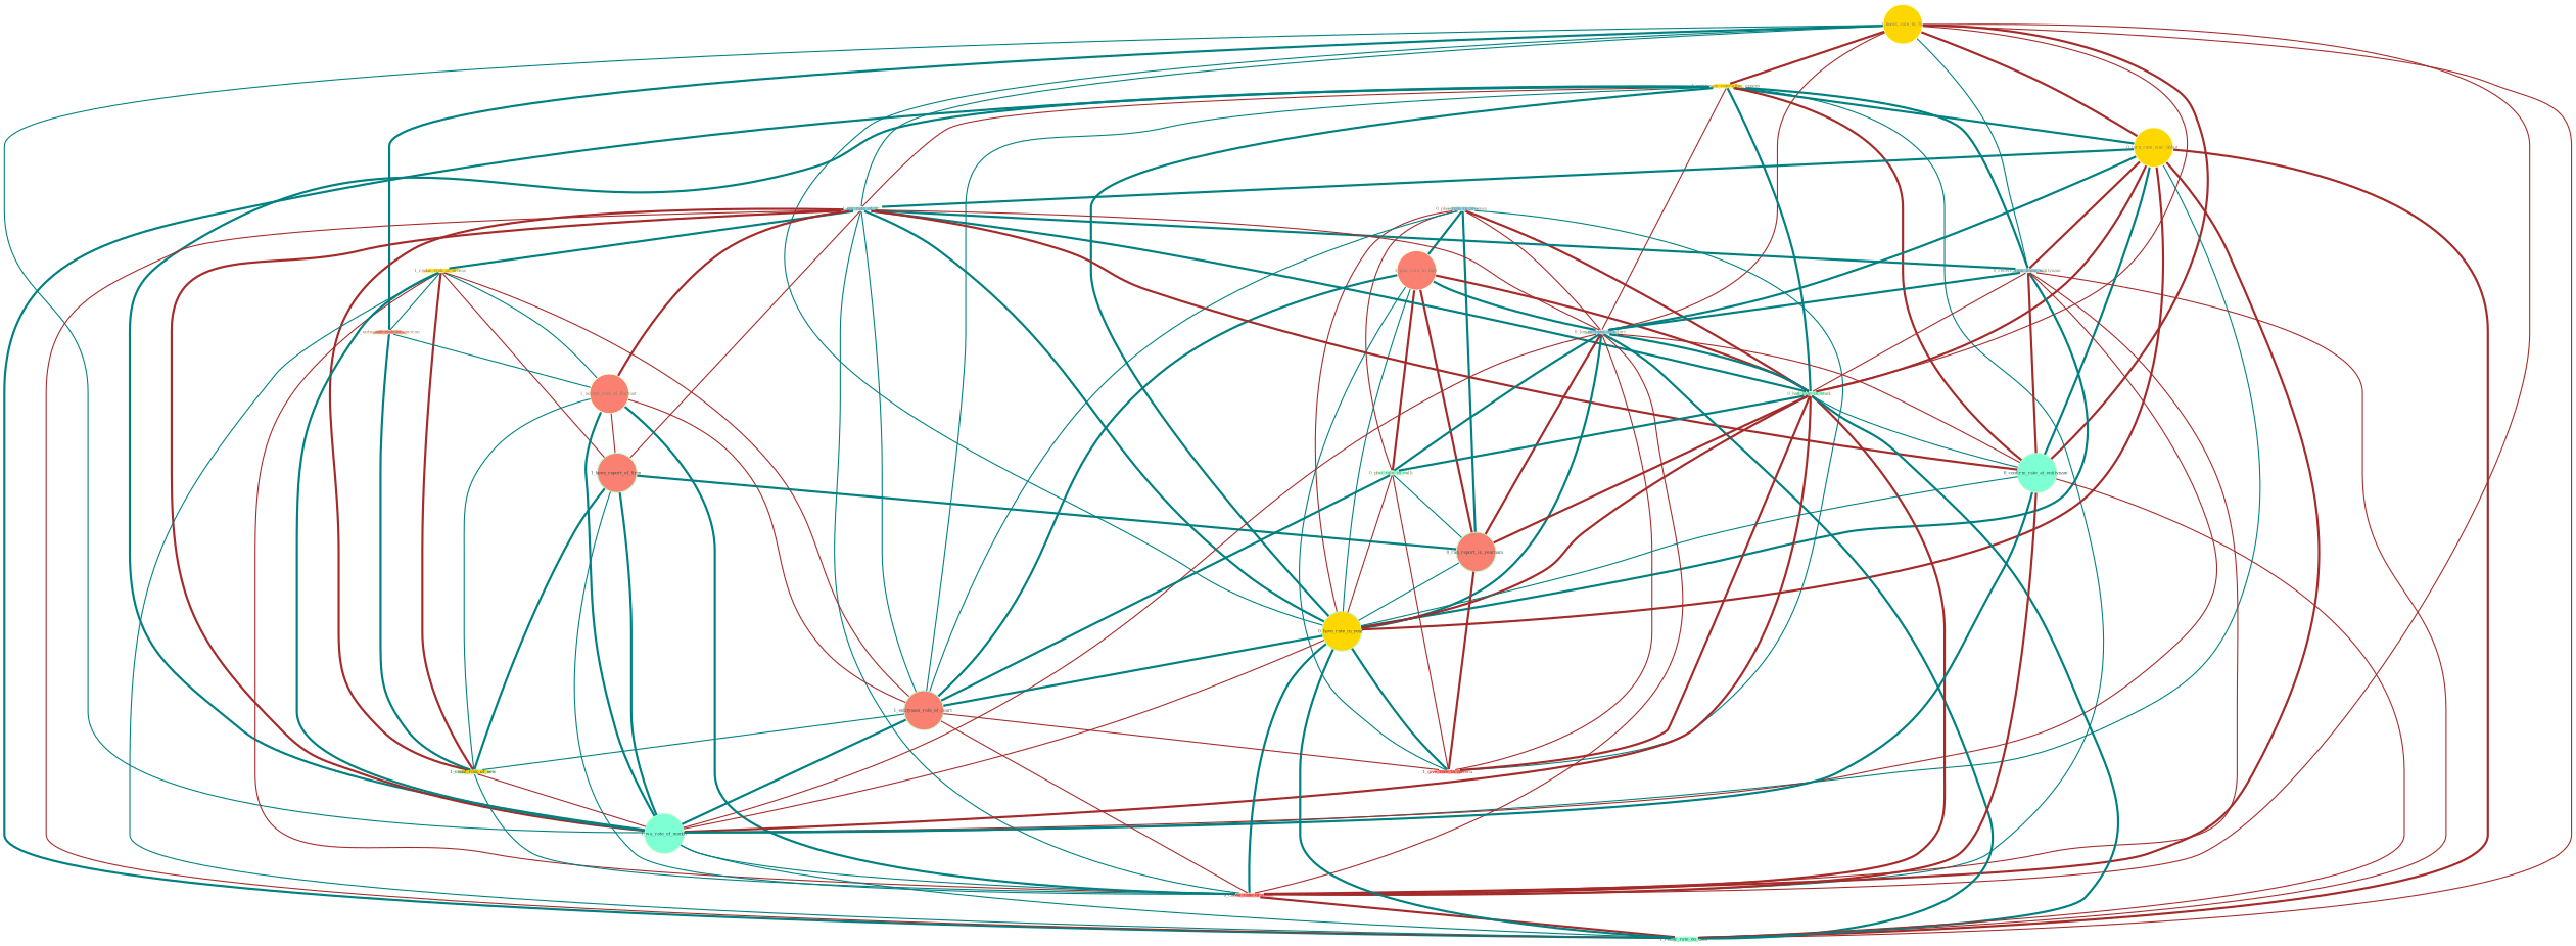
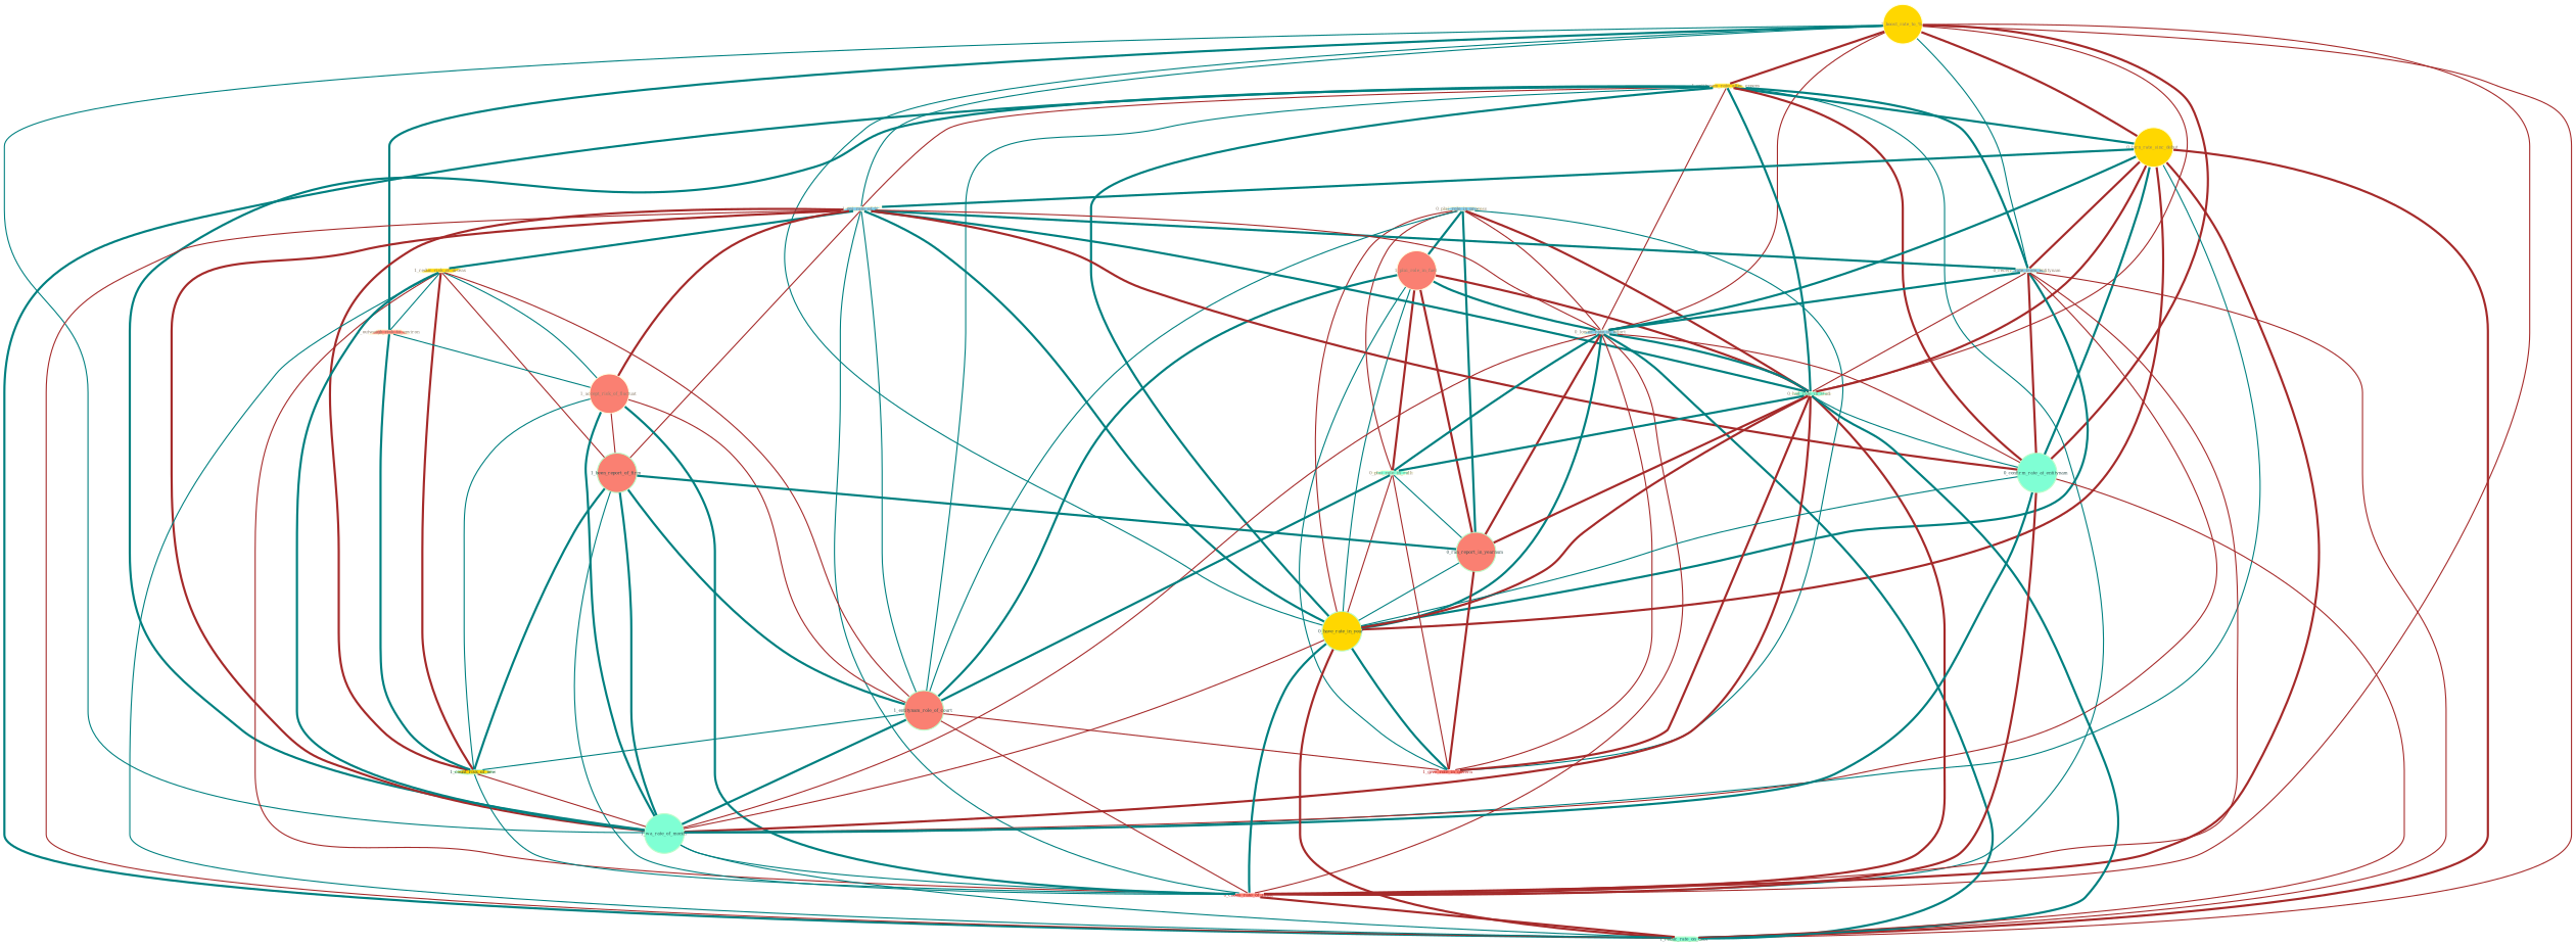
  graph {
    node [color="#ffffe0" fillcolor=salmon fixedsize=true fontcolor="#8b7d6b" fontsize=4 shape=circle style=filled]
    edge [color=teal style=bold w=1]
    "1_boost_rate_to_% " [fillcolor=gold height=.06 width=.5]
    "1_entitynam_rate_after_expens " [fillcolor=gold height=.06 shape=trapezium width=.5]
    "0_plai_role_in_process " [fillcolor=skyblue height=.06 shape=hexagon width=.5]
    "1_plai_role_in_fuel " [height=.06 width=.5]
    "0_turn_rate_sinc_debut " [fillcolor=gold height=.06 width=.5]
    "1_pai_rate_of_% " [fillcolor=skyblue height=.06 shape=parallelogram width=.5]
    "1_reduc_risk_of_diseas " [fillcolor=gold height=.06 shape=parallelogram width=.5]
    "0_receiv_rate_from_entitynam " [fillcolor=skyblue height=.06 shape=trapezium width=.5]
    "0_lower_rate_in_effort " [fillcolor=skyblue height=.06 shape=trapezium width=.5]
    "1_outweigh_risk_to_environ " [height=.06 shape=trapezium width=.5]
    "1_accept_risk_of_fluctuat " [height=.06 width=.5]
    "0_had_rate_in_studi " [fillcolor=aquamarine height=.06 shape=hexagon width=.5]
    "0_plai_role_in_ralli " [fillcolor=aquamarine height=.06 shape=hexagon width=.5]
    "0_choos_rate_of_rebat " [color="#fff0f5" fontcolor="#b22222" height=.06 shape=hexagon width=.5]
    "1_give_role_in_govern " [color="#fff0f5" fontcolor="#b22222" height=.06 shape=hexagon width=.5]
    "0_confirm_rate_at_entitynam " [color="#BDFCC9" fillcolor=aquamarine fontcolor="#2f4f4f" height=.06 width=.5]
    "0_have_rate_in_year " [color="#BDFCC9" fillcolor=gold fontcolor="#2f4f4f" height=.06 width=.5]
    "1_wa_rate_of_month " [color="#BDFCC9" fillcolor=aquamarine fontcolor="#2f4f4f" height=.06 width=.5]
    "1_reduc_rate_on_debt " [color="#BDFCC9" fillcolor=aquamarine fontcolor="#2f4f4f" height=.06 shape=hexagon width=.5]
    "1_entitynam_role_of_court " [color="#BDFCC9" fontcolor="#2f4f4f" height=.06 width=.5]
    "0_ran_report_in_yearnum " [color="#BDFCC9" fontcolor="#2f4f4f" height=.06 width=.5]
    "1_been_report_of_firm " [color="#BDFCC9" fontcolor="#2f4f4f" height=.06 width=.5]
    "1_count_risk_of_new " [color="#BDFCC9" fillcolor=gold fontcolor="#2f4f4f" height=.06 shape=hexagon width=.5]
    subgraph sub_1 {
      "1_boost_rate_to_% "
      "1_entitynam_rate_after_expens "
      "0_plai_role_in_process "
      "1_plai_role_in_fuel "
      "0_turn_rate_sinc_debut "
      "1_pai_rate_of_% "
      "1_reduc_risk_of_diseas "
      "0_receiv_rate_from_entitynam "
      "0_lower_rate_in_effort "
      "1_outweigh_risk_to_environ "
      "1_accept_risk_of_fluctuat "
      "0_had_rate_in_studi "
      "0_plai_role_in_ralli "
    }
    subgraph sub_2 {
      "0_choos_rate_of_rebat "
      "1_give_role_in_govern "
    }
    "1_boost_rate_to_% " -- "1_entitynam_rate_after_expens " [color=brown]
    "1_boost_rate_to_% " -- "0_turn_rate_sinc_debut " [color=brown]
    "1_boost_rate_to_% " -- "1_pai_rate_of_% " [style=solid w=2]
    "1_boost_rate_to_% " -- "0_receiv_rate_from_entitynam " [style=solid]
    "1_boost_rate_to_% " -- "0_lower_rate_in_effort " [color=brown style=solid]
    "1_boost_rate_to_% " -- "1_outweigh_risk_to_environ "
    "1_boost_rate_to_% " -- "0_had_rate_in_studi " [color=brown style=solid]
    "1_boost_rate_to_% " -- "0_choos_rate_of_rebat " [color=brown style=solid]
    "1_boost_rate_to_% " -- "0_confirm_rate_at_entitynam " [color=brown]
    "1_boost_rate_to_% " -- "0_have_rate_in_year " [style=solid]
    "1_boost_rate_to_% " -- "1_wa_rate_of_month " [style=solid]
    "1_boost_rate_to_% " -- "1_reduc_rate_on_debt " [color=brown style=solid]
    "1_entitynam_rate_after_expens " -- "0_turn_rate_sinc_debut "
    "1_entitynam_rate_after_expens " -- "1_pai_rate_of_% " [color=brown style=solid]
    "1_entitynam_rate_after_expens " -- "0_receiv_rate_from_entitynam "
    "1_entitynam_rate_after_expens " -- "0_lower_rate_in_effort " [color=brown style=solid]
    "1_entitynam_rate_after_expens " -- "0_had_rate_in_studi "
    "1_entitynam_rate_after_expens " -- "0_choos_rate_of_rebat " [style=solid]
    "1_entitynam_rate_after_expens " -- "0_confirm_rate_at_entitynam " [color=brown]
    "1_entitynam_rate_after_expens " -- "0_have_rate_in_year "
    "1_entitynam_rate_after_expens " -- "1_wa_rate_of_month "
    "1_entitynam_rate_after_expens " -- "1_reduc_rate_on_debt "
    "1_entitynam_rate_after_expens " -- "1_entitynam_role_of_court " [style=solid]
    "0_plai_role_in_process " -- "1_plai_role_in_fuel " [w=3]
    "0_plai_role_in_process " -- "0_lower_rate_in_effort " [color=brown style=solid]
    "0_plai_role_in_process " -- "0_had_rate_in_studi " [color=brown]
    "0_plai_role_in_process " -- "0_plai_role_in_ralli " [color=brown style=solid w=3]
    "0_plai_role_in_process " -- "1_give_role_in_govern " [style=solid w=2]
    "0_plai_role_in_process " -- "0_have_rate_in_year " [color=brown style=solid]
    "0_plai_role_in_process " -- "1_entitynam_role_of_court " [style=solid]
    "0_plai_role_in_process " -- "0_ran_report_in_yearnum "
    "1_plai_role_in_fuel " -- "0_lower_rate_in_effort "
    "1_plai_role_in_fuel " -- "0_had_rate_in_studi " [color=brown]
    "1_plai_role_in_fuel " -- "0_plai_role_in_ralli " [color=brown w=3]
    "1_plai_role_in_fuel " -- "1_give_role_in_govern " [style=solid w=2]
    "1_plai_role_in_fuel " -- "0_have_rate_in_year " [style=solid]
    "1_plai_role_in_fuel " -- "1_entitynam_role_of_court "
    "1_plai_role_in_fuel " -- "0_ran_report_in_yearnum " [color=brown]
    "0_turn_rate_sinc_debut " -- "1_pai_rate_of_% "
    "0_turn_rate_sinc_debut " -- "0_receiv_rate_from_entitynam " [color=brown]
    "0_turn_rate_sinc_debut " -- "0_lower_rate_in_effort "
    "0_turn_rate_sinc_debut " -- "0_had_rate_in_studi " [color=brown]
    "0_turn_rate_sinc_debut " -- "0_choos_rate_of_rebat " [color=brown]
    "0_turn_rate_sinc_debut " -- "0_confirm_rate_at_entitynam "
    "0_turn_rate_sinc_debut " -- "0_have_rate_in_year " [color=brown]
    "0_turn_rate_sinc_debut " -- "1_wa_rate_of_month " [style=solid]
    "0_turn_rate_sinc_debut " -- "1_reduc_rate_on_debt " [color=brown]
    "1_pai_rate_of_% " -- "1_reduc_risk_of_diseas "
    "1_pai_rate_of_% " -- "0_receiv_rate_from_entitynam "
    "1_pai_rate_of_% " -- "0_lower_rate_in_effort " [color=brown style=solid]
    "1_pai_rate_of_% " -- "1_accept_risk_of_fluctuat " [color=brown]
    "1_pai_rate_of_% " -- "0_had_rate_in_studi "
    "1_pai_rate_of_% " -- "0_choos_rate_of_rebat " [style=solid w=2]
    "1_pai_rate_of_% " -- "0_confirm_rate_at_entitynam " [color=brown]
    "1_pai_rate_of_% " -- "0_have_rate_in_year "
    "1_pai_rate_of_% " -- "1_wa_rate_of_month " [color=brown w=2]
    "1_pai_rate_of_% " -- "1_reduc_rate_on_debt " [color=brown style=solid]
    "1_pai_rate_of_% " -- "1_entitynam_role_of_court " [style=solid]
    "1_pai_rate_of_% " -- "1_been_report_of_firm " [color=brown style=solid]
    "1_pai_rate_of_% " -- "1_count_risk_of_new " [color=brown]
    "1_reduc_risk_of_diseas " -- "1_outweigh_risk_to_environ " [style=solid]
    "1_reduc_risk_of_diseas " -- "1_accept_risk_of_fluctuat " [style=solid w=2]
    "1_reduc_risk_of_diseas " -- "0_choos_rate_of_rebat " [color=brown style=solid]
    "1_reduc_risk_of_diseas " -- "1_wa_rate_of_month "
    "1_reduc_risk_of_diseas " -- "1_reduc_rate_on_debt " [style=solid]
    "1_reduc_risk_of_diseas " -- "1_entitynam_role_of_court " [color=brown style=solid]
    "1_reduc_risk_of_diseas " -- "1_been_report_of_firm " [color=brown style=solid]
    "1_reduc_risk_of_diseas " -- "1_count_risk_of_new " [color=brown w=2]
    "0_receiv_rate_from_entitynam " -- "0_lower_rate_in_effort "
    "0_receiv_rate_from_entitynam " -- "0_had_rate_in_studi " [color=brown style=solid]
    "0_receiv_rate_from_entitynam " -- "0_choos_rate_of_rebat " [color=brown style=solid]
    "0_receiv_rate_from_entitynam " -- "0_confirm_rate_at_entitynam " [color=brown w=2]
    "0_receiv_rate_from_entitynam " -- "0_have_rate_in_year "
    "0_receiv_rate_from_entitynam " -- "1_wa_rate_of_month " [color=brown style=solid]
    "0_receiv_rate_from_entitynam " -- "1_reduc_rate_on_debt " [color=brown style=solid]
    "0_lower_rate_in_effort " -- "0_had_rate_in_studi " [w=2]
    "0_lower_rate_in_effort " -- "0_plai_role_in_ralli "
    "0_lower_rate_in_effort " -- "0_choos_rate_of_rebat " [color=brown style=solid]
    "0_lower_rate_in_effort " -- "1_give_role_in_govern " [color=brown style=solid]
    "0_lower_rate_in_effort " -- "0_confirm_rate_at_entitynam " [color=brown style=solid]
    "0_lower_rate_in_effort " -- "0_have_rate_in_year " [w=2]
    "0_lower_rate_in_effort " -- "1_wa_rate_of_month " [color=brown style=solid]
    "0_lower_rate_in_effort " -- "1_reduc_rate_on_debt "
    "0_lower_rate_in_effort " -- "0_ran_report_in_yearnum " [color=brown]
    "1_outweigh_risk_to_environ " -- "1_accept_risk_of_fluctuat " [style=solid]
    "1_outweigh_risk_to_environ " -- "1_count_risk_of_new "
    "1_accept_risk_of_fluctuat " -- "0_choos_rate_of_rebat "
    "1_accept_risk_of_fluctuat " -- "1_wa_rate_of_month "
    "1_accept_risk_of_fluctuat " -- "1_entitynam_role_of_court " [color=brown style=solid]
    "1_accept_risk_of_fluctuat " -- "1_been_report_of_firm " [color=brown style=solid]
    "1_accept_risk_of_fluctuat " -- "1_count_risk_of_new " [style=solid w=2]
    "0_had_rate_in_studi " -- "0_plai_role_in_ralli "
    "0_had_rate_in_studi " -- "0_choos_rate_of_rebat " [color=brown]
    "0_had_rate_in_studi " -- "1_give_role_in_govern " [color=brown]
    "0_had_rate_in_studi " -- "0_confirm_rate_at_entitynam " [style=solid]
    "0_had_rate_in_studi " -- "0_have_rate_in_year " [color=brown w=2]
    "0_had_rate_in_studi " -- "1_wa_rate_of_month " [color=brown]
    "0_had_rate_in_studi " -- "1_reduc_rate_on_debt "
    "0_had_rate_in_studi " -- "0_ran_report_in_yearnum " [color=brown]
    "0_plai_role_in_ralli " -- "1_give_role_in_govern " [color=brown style=solid w=2]
    "0_plai_role_in_ralli " -- "0_have_rate_in_year " [color=brown style=solid]
    "0_plai_role_in_ralli " -- "1_entitynam_role_of_court "
    "0_plai_role_in_ralli " -- "0_ran_report_in_yearnum " [style=solid]
    "0_choos_rate_of_rebat " -- "1_reduc_rate_on_debt " [color=brown]
    "0_confirm_rate_at_entitynam " -- "0_choos_rate_of_rebat " [color=brown]
    "0_confirm_rate_at_entitynam " -- "0_have_rate_in_year " [style=solid]
    "0_confirm_rate_at_entitynam " -- "1_wa_rate_of_month "
    "0_confirm_rate_at_entitynam " -- "1_reduc_rate_on_debt " [color=brown style=solid]
    "0_have_rate_in_year " -- "0_choos_rate_of_rebat "
    "0_have_rate_in_year " -- "1_give_role_in_govern "
    "0_have_rate_in_year " -- "1_wa_rate_of_month " [color=brown style=solid]
-   "0_have_rate_in_year " -- "1_reduc_rate_on_debt "
+   "0_have_rate_in_year " -- "1_reduc_rate_on_debt " [color=brown]
    "1_wa_rate_of_month " -- "0_choos_rate_of_rebat " [style=solid w=2]
    "1_wa_rate_of_month " -- "1_reduc_rate_on_debt " [style=solid]
    "1_entitynam_role_of_court " -- "0_choos_rate_of_rebat " [color=brown style=solid]
    "1_entitynam_role_of_court " -- "1_give_role_in_govern " [color=brown style=solid]
    "1_entitynam_role_of_court " -- "1_wa_rate_of_month "
    "1_entitynam_role_of_court " -- "1_count_risk_of_new " [style=solid]
    "0_ran_report_in_yearnum " -- "1_give_role_in_govern " [color=brown]
    "0_ran_report_in_yearnum " -- "0_have_rate_in_year " [style=solid]
    "1_been_report_of_firm " -- "0_choos_rate_of_rebat " [style=solid]
    "1_been_report_of_firm " -- "1_wa_rate_of_month "
-   "0_have_rate_in_year " -- "1_entitynam_role_of_court "
+   "1_been_report_of_firm " -- "1_entitynam_role_of_court "
    "1_been_report_of_firm " -- "0_ran_report_in_yearnum "
    "1_been_report_of_firm " -- "1_count_risk_of_new "
    "1_count_risk_of_new " -- "0_choos_rate_of_rebat " [style=solid]
    "1_count_risk_of_new " -- "1_wa_rate_of_month " [color=brown style=solid]
  }
